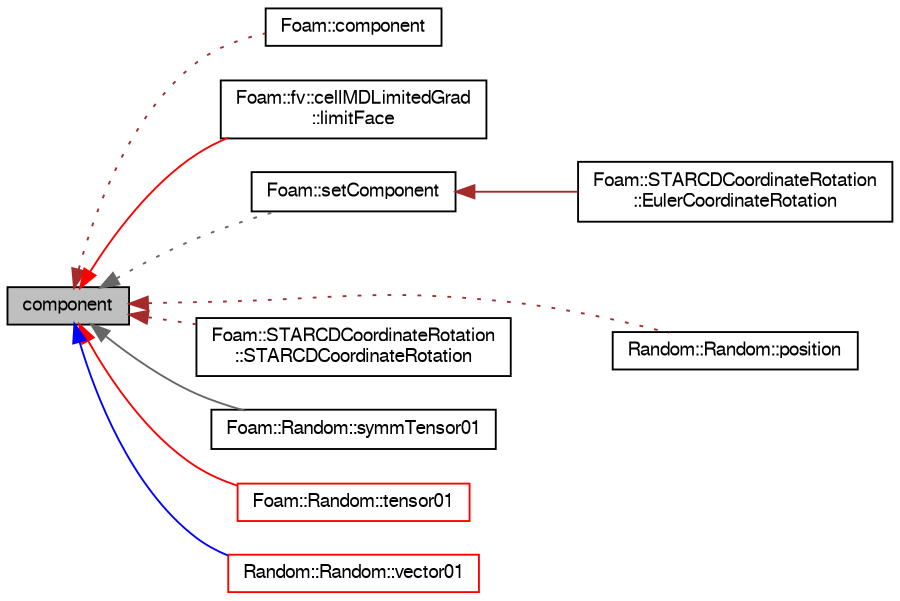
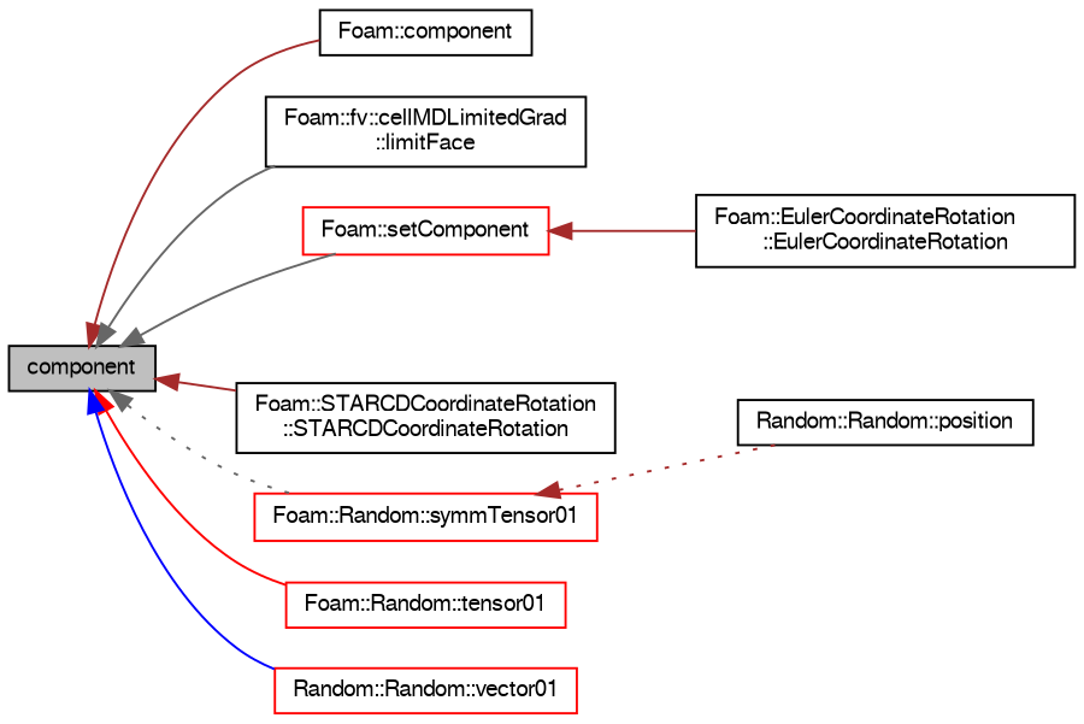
  digraph {
    rankdir=LR
    node [color=black fontname=FreeSans fontsize=10 shape=record]
    edge [color=brown dir=back fontname=FreeSans fontsize=10 labelfontname=FreeSans labelfontsize=10 style=solid]
    n1 [fillcolor=grey75 fontcolor=black height=0.2 label=component style=filled width=0.4]
    n2 [height=0.2 label="Foam::component" width=0.4]
    n3 [height=0.2 label="Foam::fv::cellMDLimitedGrad\l::limitFace" width=0.4]
    n4 [height=0.2 label="Random::Random::position" width=0.4]
-   n5 [height=0.2 label="Foam::setComponent" width=0.4]
+   n5 [color=red height=0.2 label="Foam::setComponent" width=0.4]
    n6 [height=0.2 label="Foam::STARCDCoordinateRotation\l::STARCDCoordinateRotation" width=0.4]
-   n7 [height=0.2 label="Foam::Random::symmTensor01" width=0.4]
+   n7 [color=red height=0.2 label="Foam::Random::symmTensor01" width=0.4]
    n8 [color=red height=0.2 label="Foam::Random::tensor01" width=0.4]
    n9 [color=red height=0.2 label="Random::Random::vector01" width=0.4]
-   n10 [height=0.2 label="Foam::STARCDCoordinateRotation\l::EulerCoordinateRotation" width=0.4]
-   n1 -> n2 [style=dotted]
-   n1 -> n3 [color=red]
-   n1 -> n4 [style=dotted]
-   n1 -> n5 [color=gray40 style=dotted]
-   n1 -> n6 [style=dotted]
-   n1 -> n7 [color=gray40]
+   n10 [height=0.2 label="Foam::EulerCoordinateRotation\l::EulerCoordinateRotation" width=0.4]
+   n1 -> n2
+   n1 -> n3 [color=gray40]
+   n7 -> n4 [style=dotted]
+   n1 -> n5 [color=gray40]
+   n1 -> n6
+   n1 -> n7 [color=gray40 style=dotted]
    n1 -> n8 [color=red]
    n1 -> n9 [color=blue]
    n5 -> n10
  }
